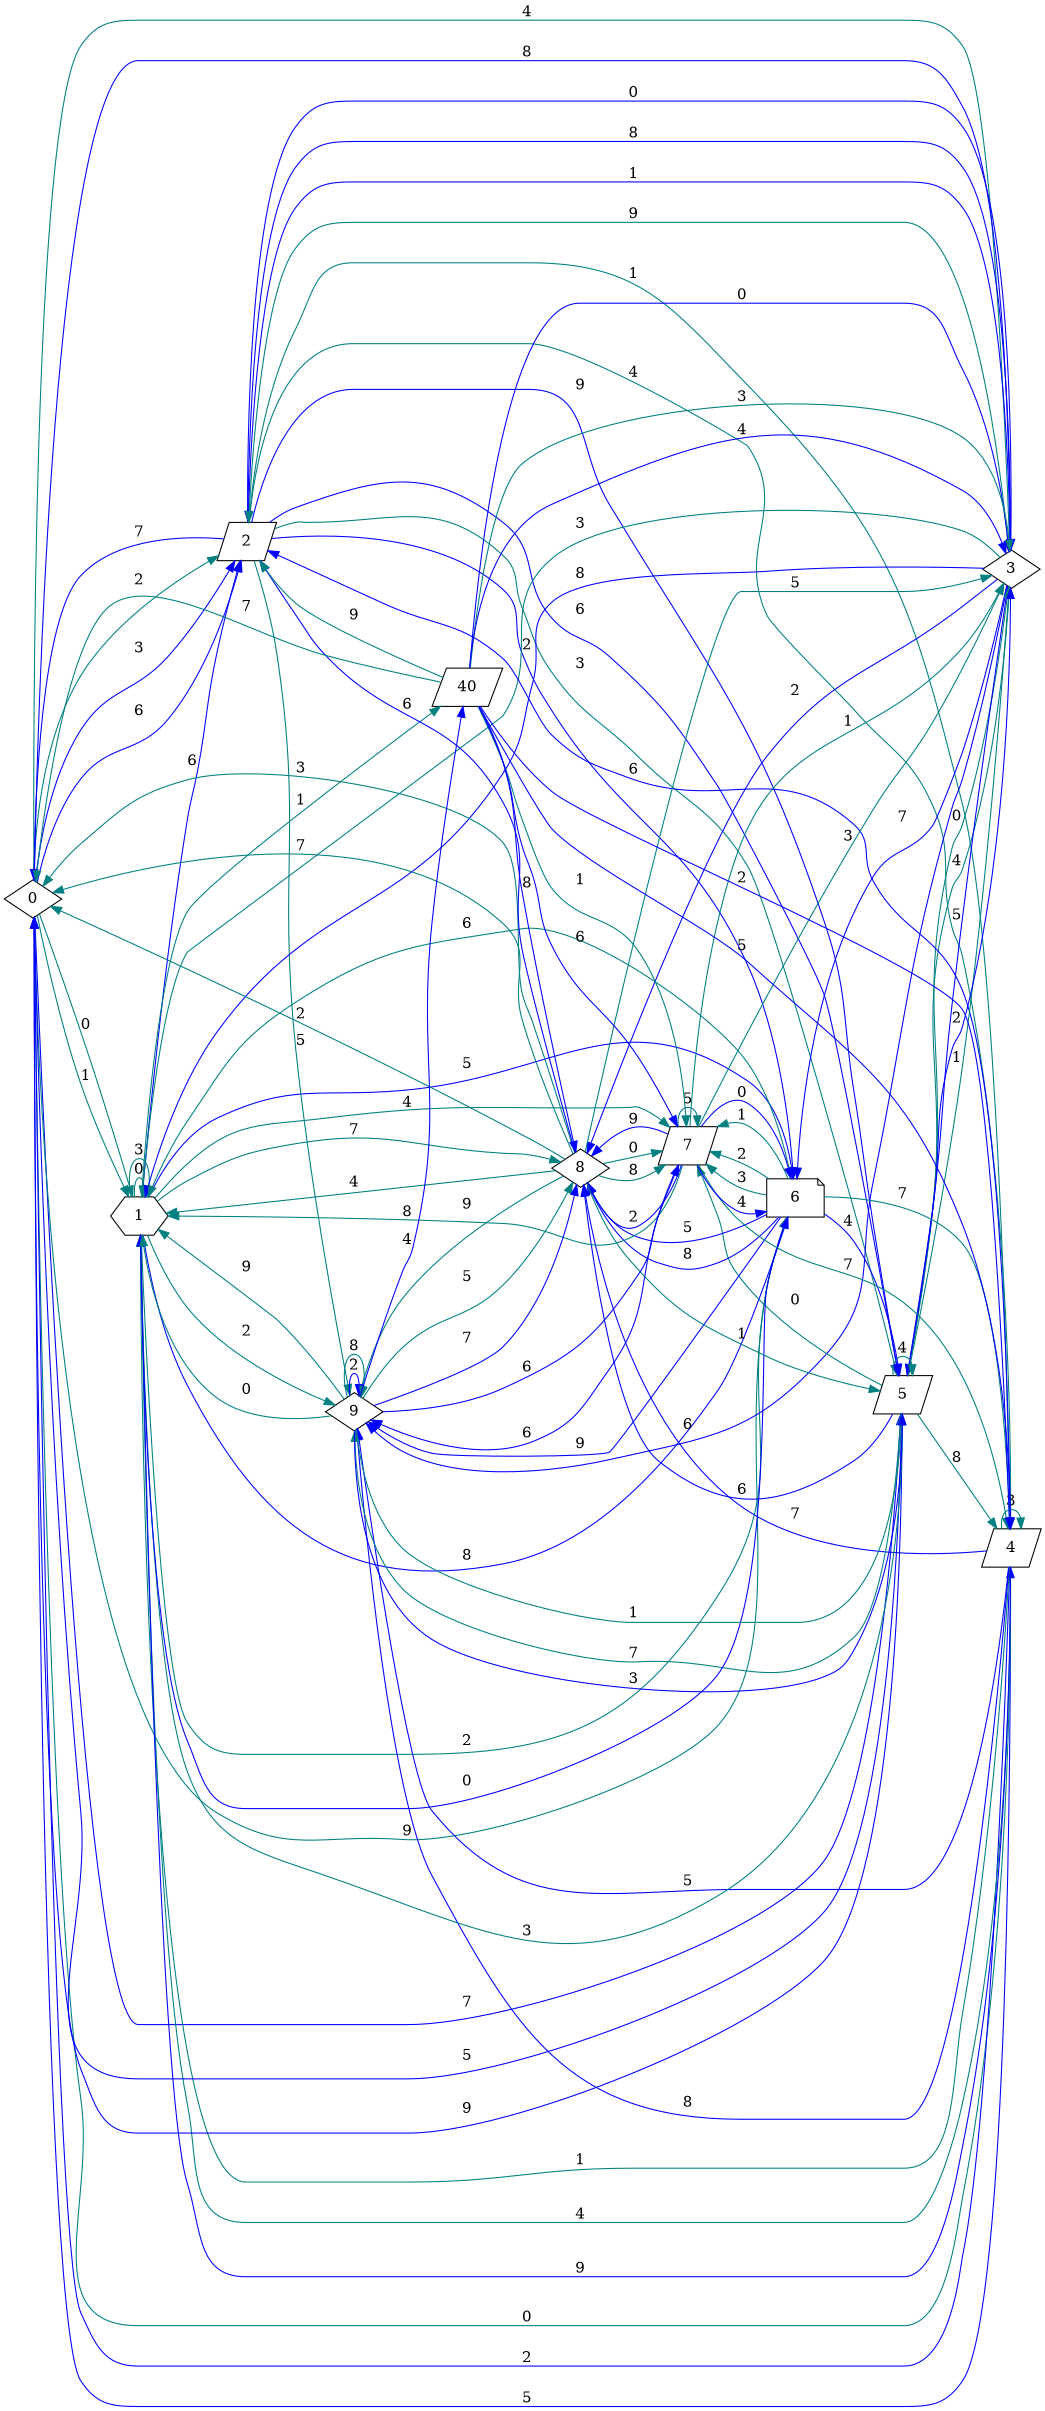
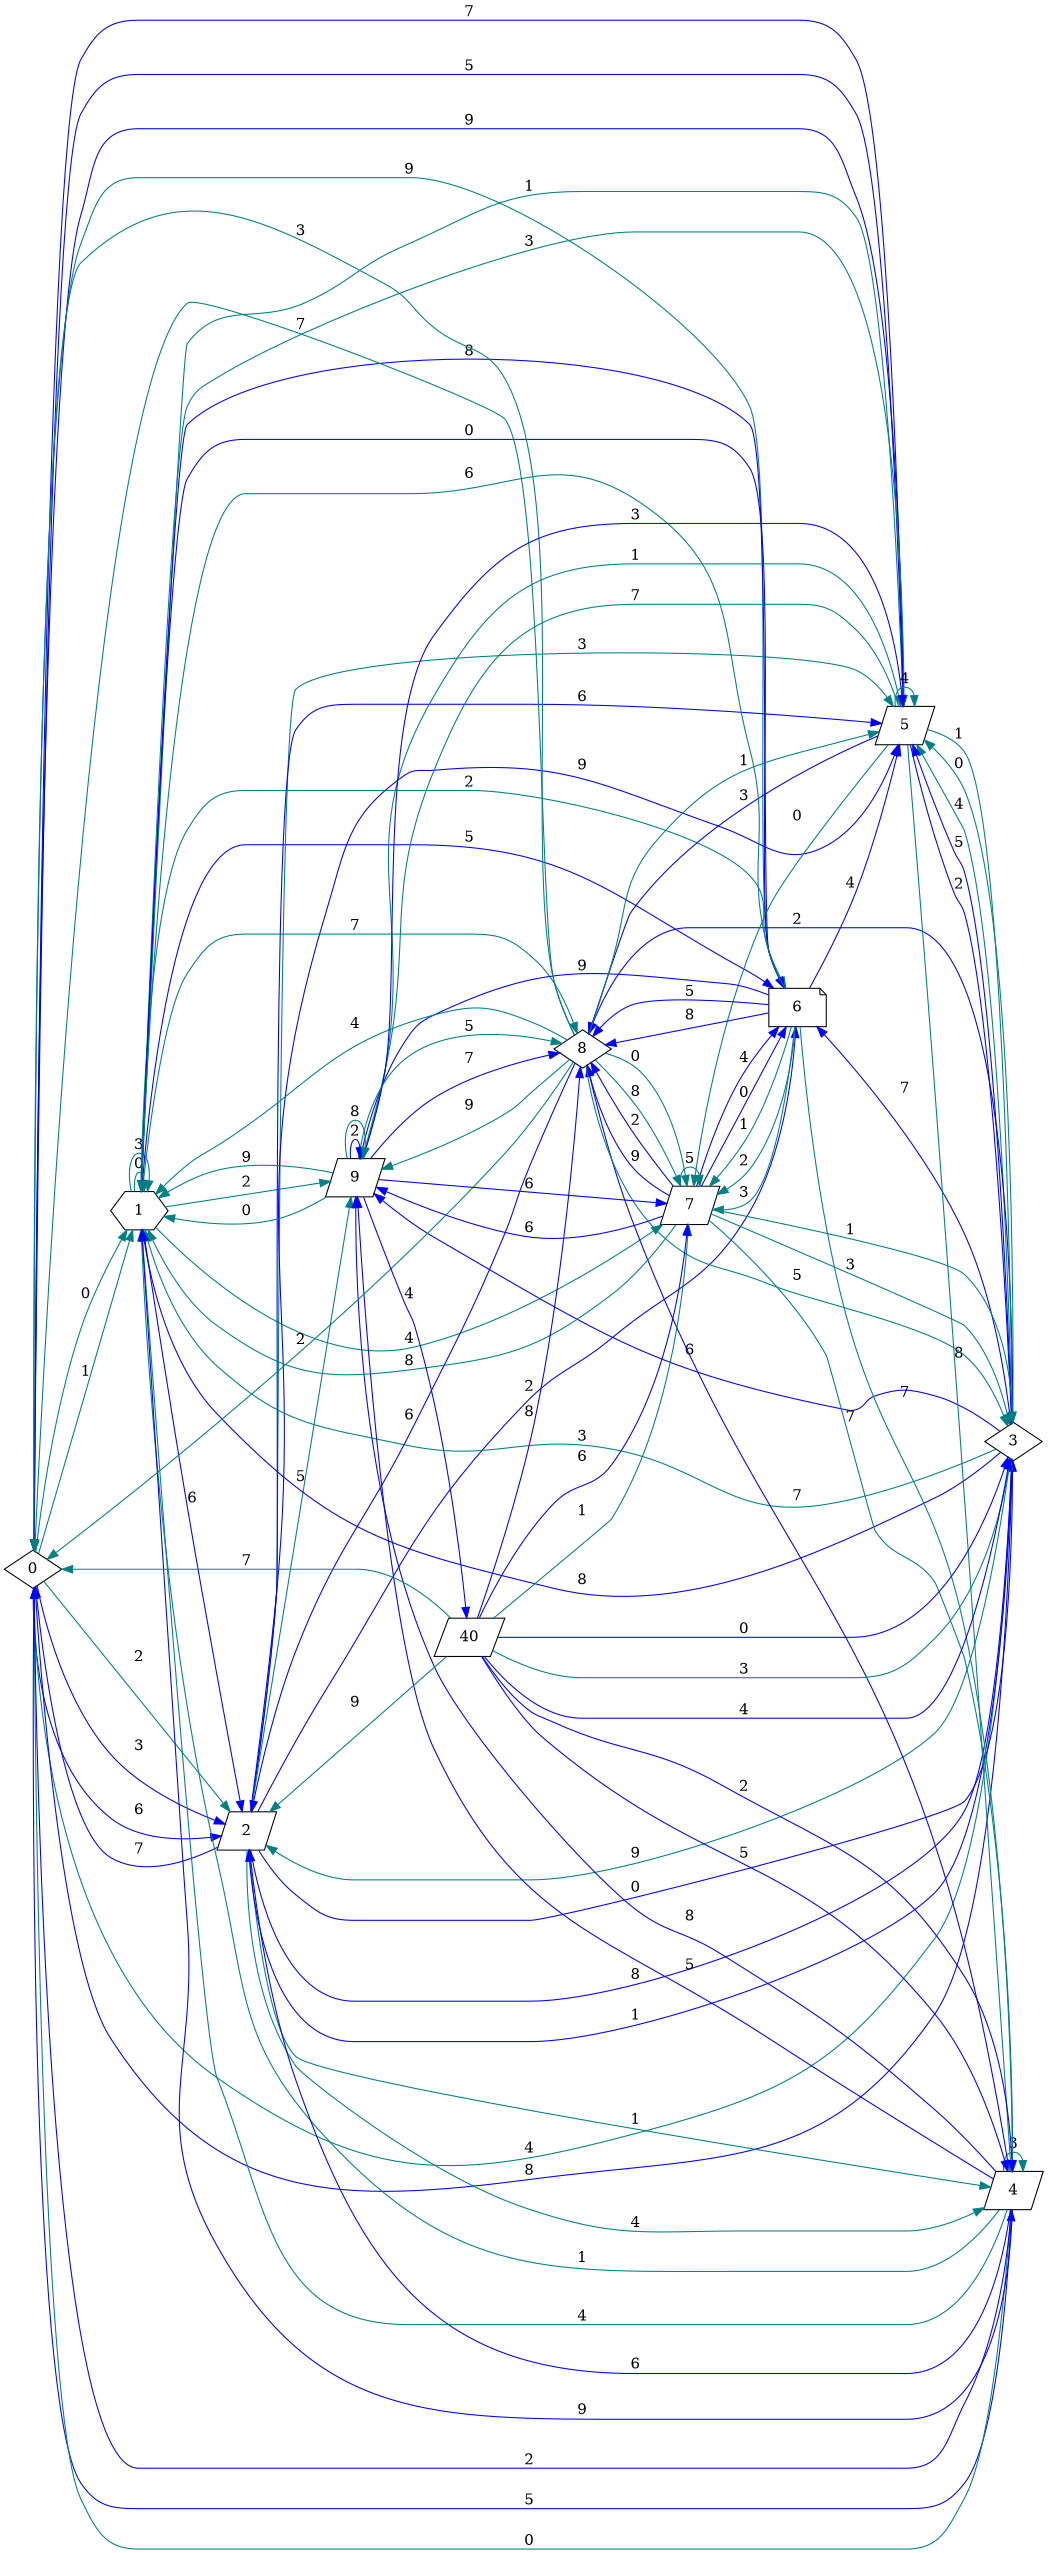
  digraph {
    rankdir=LR
    node [shape=parallelogram]
    edge [color=teal]
    n1 [label=0 shape=diamond]
    n2 [label=1 shape=hexagon]
    n3 [label=2]
    n4 [label=3 shape=diamond]
    n5 [label=4]
    n6 [label=5]
    n7 [label=6 shape=note]
    n8 [label=7]
    n9 [label=8 shape=diamond]
-   n10 [label=9 shape=diamond]
+   n10 [label=9]
    n11 [label=40]
    n1 -> n2 [label=0]
    n1 -> n2 [label=1]
    n1 -> n3 [label=2]
    n1 -> n3 [color=blue label=3]
    n1 -> n3 [color=blue label=6]
    n1 -> n4 [label=4]
    n1 -> n4 [color=blue label=8]
    n1 -> n5 [color=blue label=5]
    n1 -> n6 [color=blue label=7]
    n1 -> n7 [label=9]
    n2 -> n2 [label=0]
    n2 -> n2 [label=3]
    n2 -> n3 [color=blue label=6]
-   n2 -> n11 [label=1]
+   n2 -> n6 [label=1]
    n2 -> n7 [label=2]
    n2 -> n7 [color=blue label=5]
    n2 -> n7 [color=blue label=8]
    n2 -> n8 [label=4]
    n2 -> n9 [label=7]
    n2 -> n10 [label=2]
    n3 -> n1 [color=blue label=7]
    n3 -> n4 [color=blue label=0]
    n3 -> n4 [color=blue label=8]
    n3 -> n5 [label=1]
    n3 -> n5 [label=4]
    n3 -> n6 [label=3]
    n3 -> n6 [color=blue label=6]
    n3 -> n6 [color=blue label=9]
    n3 -> n7 [color=blue label=2]
    n3 -> n10 [label=5]
    n4 -> n2 [label=3]
    n4 -> n2 [color=blue label=8]
    n4 -> n3 [color=blue label=1]
    n4 -> n3 [label=9]
    n4 -> n6 [label=0]
    n4 -> n6 [label=4]
    n4 -> n6 [color=blue label=5]
    n4 -> n7 [color=blue label=7]
    n4 -> n9 [color=blue label=2]
    n4 -> n10 [color=blue label=6]
    n5 -> n1 [label=0]
    n5 -> n1 [color=blue label=2]
    n5 -> n2 [label=1]
    n5 -> n2 [label=4]
    n5 -> n2 [color=blue label=9]
    n5 -> n3 [color=blue label=6]
    n5 -> n5 [label=3]
    n5 -> n9 [color=blue label=7]
    n5 -> n10 [color=blue label=5]
    n5 -> n10 [color=blue label=8]
    n6 -> n1 [color=blue label=5]
    n6 -> n1 [color=blue label=9]
    n6 -> n2 [label=3]
    n6 -> n4 [label=1]
    n6 -> n4 [color=blue label=2]
    n6 -> n5 [label=8]
    n6 -> n6 [label=4]
    n6 -> n8 [label=0]
-   n6 -> n9 [color=blue label=6]
+   n6 -> n9 [color=blue label=3]
    n6 -> n10 [label=7]
    n7 -> n2 [color=blue label=0]
    n7 -> n2 [label=6]
    n7 -> n5 [label=7]
    n7 -> n6 [color=blue label=4]
    n7 -> n8 [label=1]
    n7 -> n8 [label=2]
    n7 -> n8 [label=3]
    n7 -> n9 [color=blue label=5]
    n7 -> n9 [color=blue label=8]
    n7 -> n10 [color=blue label=9]
    n8 -> n2 [label=8]
    n8 -> n4 [label=1]
    n8 -> n4 [label=3]
    n8 -> n5 [label=7]
    n8 -> n7 [color=blue label=0]
    n8 -> n7 [color=blue label=4]
    n8 -> n8 [label=5]
    n8 -> n9 [color=blue label=2]
    n8 -> n9 [color=blue label=9]
    n8 -> n10 [color=blue label=6]
    n9 -> n1 [label=2]
    n9 -> n1 [label=3]
    n9 -> n1 [label=7]
    n9 -> n2 [label=4]
    n9 -> n3 [color=blue label=6]
    n9 -> n4 [label=5]
    n9 -> n6 [label=1]
    n9 -> n8 [label=0]
    n9 -> n8 [label=8]
    n9 -> n10 [label=9]
    n10 -> n2 [label=0]
    n10 -> n2 [label=9]
    n10 -> n6 [label=1]
    n10 -> n6 [color=blue label=3]
    n10 -> n8 [color=blue label=6]
    n10 -> n9 [label=5]
    n10 -> n9 [color=blue label=7]
    n10 -> n10 [color=blue label=2]
    n10 -> n10 [label=8]
    n10 -> n11 [color=blue label=4]
    n11 -> n1 [label=7]
    n11 -> n3 [label=9]
    n11 -> n4 [color=blue label=0]
    n11 -> n4 [label=3]
    n11 -> n4 [color=blue label=4]
    n11 -> n5 [color=blue label=2]
    n11 -> n5 [color=blue label=5]
    n11 -> n8 [label=1]
    n11 -> n8 [color=blue label=6]
    n11 -> n9 [color=blue label=8]
  }
